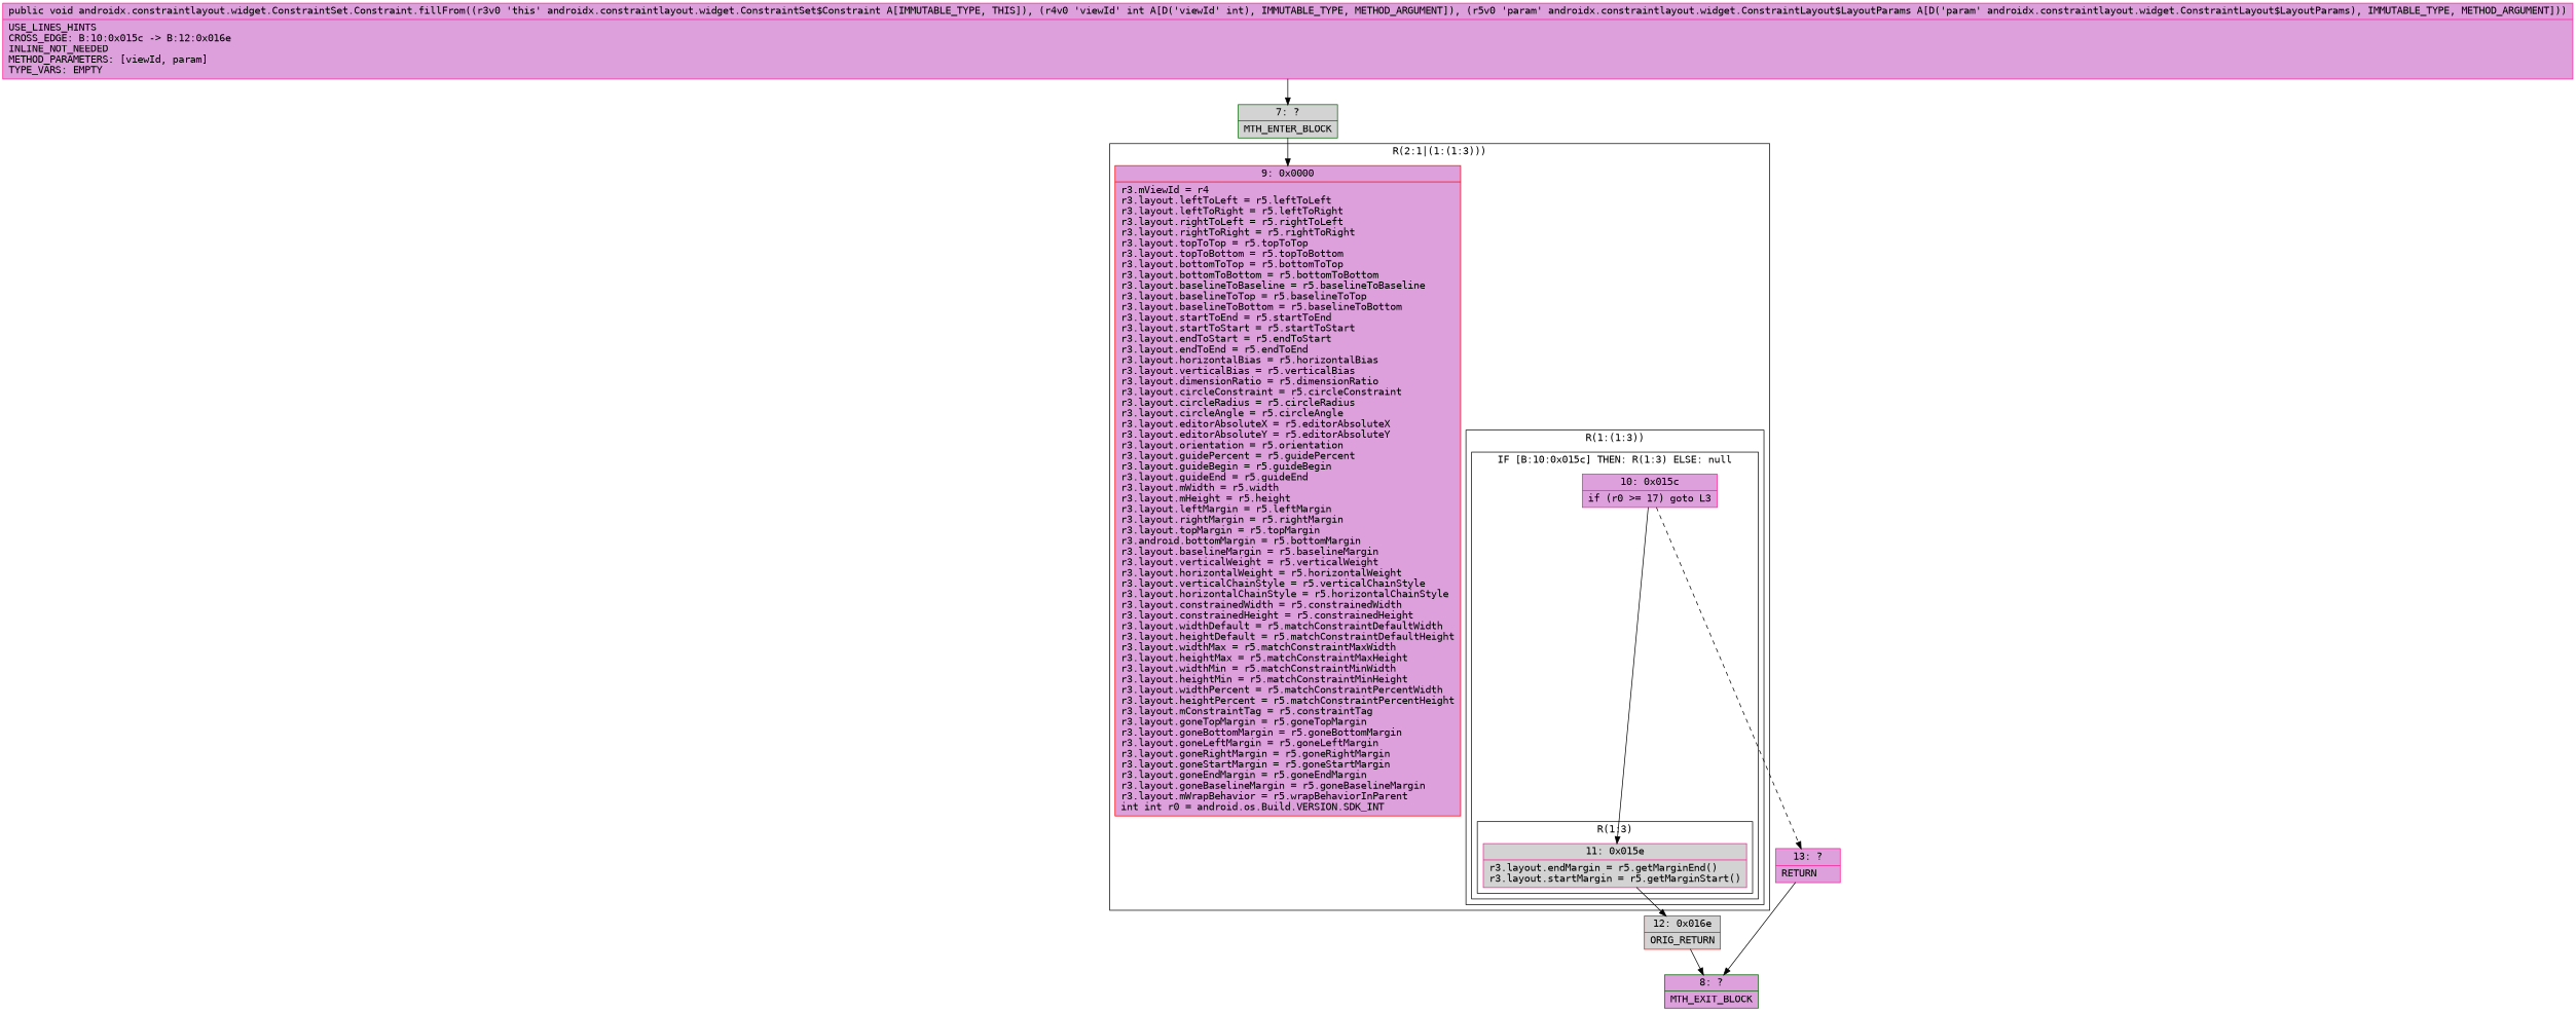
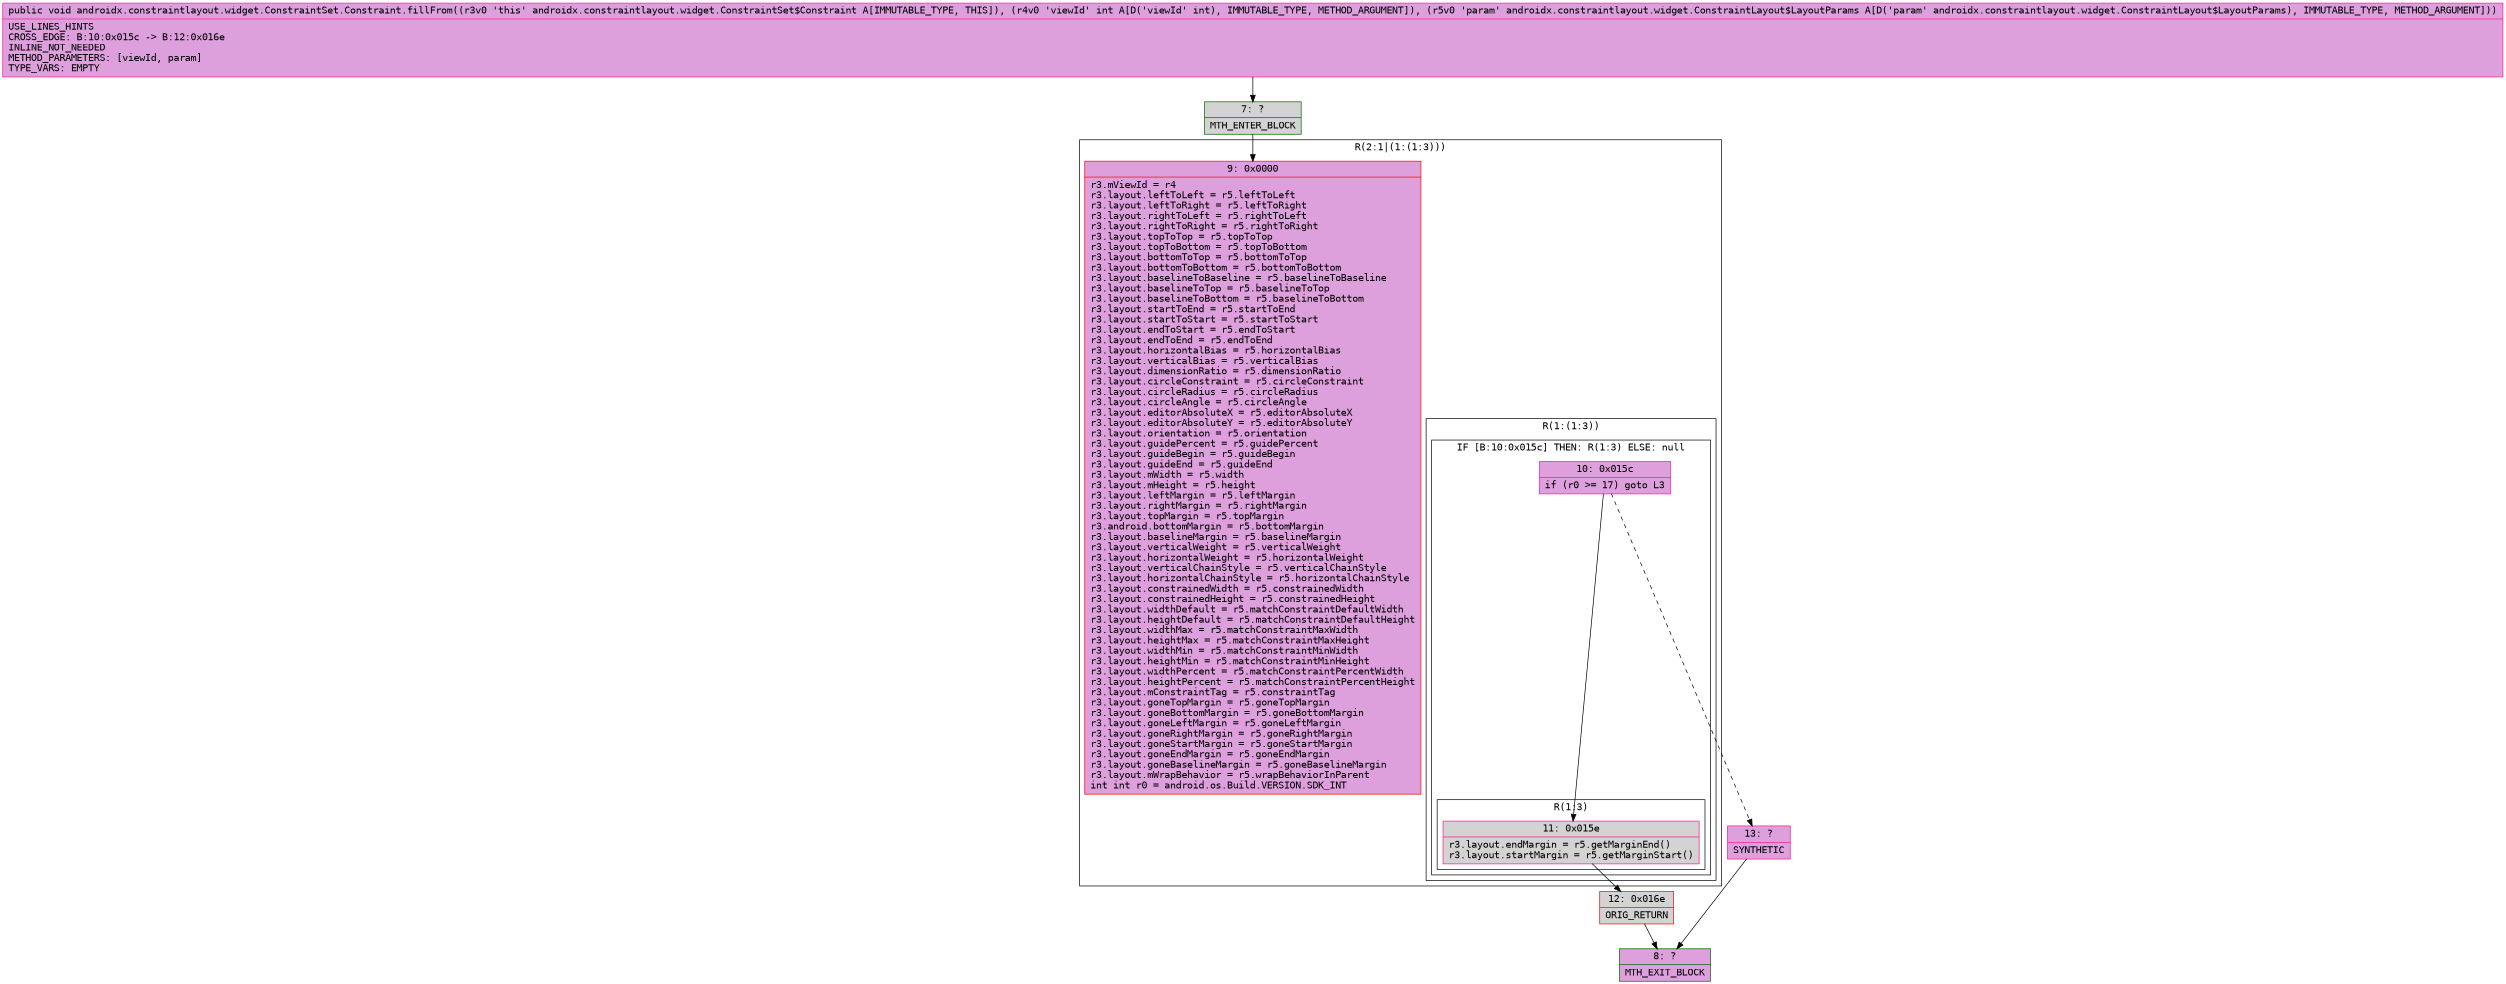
  digraph {
    fontname="DejaVu Sans Mono"
    node [color=deeppink fillcolor=plum fontname="DejaVu Sans Mono" shape=record style=filled]
    edge [fontname="DejaVu Sans Mono"]
    n1 [fillcolor=lightgrey label="{11\:\ 0x015e|r3.layout.endMargin = r5.getMarginEnd()\lr3.layout.startMargin = r5.getMarginStart()\l}"]
    n2 [label="{10\:\ 0x015c|if (r0 \>= 17) goto L3\l}"]
    n3 [color=red label="{9\:\ 0x0000|r3.mViewId = r4\lr3.layout.leftToLeft = r5.leftToLeft\lr3.layout.leftToRight = r5.leftToRight\lr3.layout.rightToLeft = r5.rightToLeft\lr3.layout.rightToRight = r5.rightToRight\lr3.layout.topToTop = r5.topToTop\lr3.layout.topToBottom = r5.topToBottom\lr3.layout.bottomToTop = r5.bottomToTop\lr3.layout.bottomToBottom = r5.bottomToBottom\lr3.layout.baselineToBaseline = r5.baselineToBaseline\lr3.layout.baselineToTop = r5.baselineToTop\lr3.layout.baselineToBottom = r5.baselineToBottom\lr3.layout.startToEnd = r5.startToEnd\lr3.layout.startToStart = r5.startToStart\lr3.layout.endToStart = r5.endToStart\lr3.layout.endToEnd = r5.endToEnd\lr3.layout.horizontalBias = r5.horizontalBias\lr3.layout.verticalBias = r5.verticalBias\lr3.layout.dimensionRatio = r5.dimensionRatio\lr3.layout.circleConstraint = r5.circleConstraint\lr3.layout.circleRadius = r5.circleRadius\lr3.layout.circleAngle = r5.circleAngle\lr3.layout.editorAbsoluteX = r5.editorAbsoluteX\lr3.layout.editorAbsoluteY = r5.editorAbsoluteY\lr3.layout.orientation = r5.orientation\lr3.layout.guidePercent = r5.guidePercent\lr3.layout.guideBegin = r5.guideBegin\lr3.layout.guideEnd = r5.guideEnd\lr3.layout.mWidth = r5.width\lr3.layout.mHeight = r5.height\lr3.layout.leftMargin = r5.leftMargin\lr3.layout.rightMargin = r5.rightMargin\lr3.layout.topMargin = r5.topMargin\lr3.android.bottomMargin = r5.bottomMargin\lr3.layout.baselineMargin = r5.baselineMargin\lr3.layout.verticalWeight = r5.verticalWeight\lr3.layout.horizontalWeight = r5.horizontalWeight\lr3.layout.verticalChainStyle = r5.verticalChainStyle\lr3.layout.horizontalChainStyle = r5.horizontalChainStyle\lr3.layout.constrainedWidth = r5.constrainedWidth\lr3.layout.constrainedHeight = r5.constrainedHeight\lr3.layout.widthDefault = r5.matchConstraintDefaultWidth\lr3.layout.heightDefault = r5.matchConstraintDefaultHeight\lr3.layout.widthMax = r5.matchConstraintMaxWidth\lr3.layout.heightMax = r5.matchConstraintMaxHeight\lr3.layout.widthMin = r5.matchConstraintMinWidth\lr3.layout.heightMin = r5.matchConstraintMinHeight\lr3.layout.widthPercent = r5.matchConstraintPercentWidth\lr3.layout.heightPercent = r5.matchConstraintPercentHeight\lr3.layout.mConstraintTag = r5.constraintTag\lr3.layout.goneTopMargin = r5.goneTopMargin\lr3.layout.goneBottomMargin = r5.goneBottomMargin\lr3.layout.goneLeftMargin = r5.goneLeftMargin\lr3.layout.goneRightMargin = r5.goneRightMargin\lr3.layout.goneStartMargin = r5.goneStartMargin\lr3.layout.goneEndMargin = r5.goneEndMargin\lr3.layout.goneBaselineMargin = r5.goneBaselineMargin\lr3.layout.mWrapBehavior = r5.wrapBehaviorInParent\lint int r0 = android.os.Build.VERSION.SDK_INT\l}"]
    n4 [color=red fillcolor=lightgrey label="{12\:\ 0x016e|ORIG_RETURN\l}"]
-   n5 [label="{13\:\ ?|RETURN\l}"]
+   n5 [label="{13\:\ ?|SYNTHETIC\l}"]
    n6 [color=darkgreen label="{8\:\ ?|MTH_EXIT_BLOCK\l}"]
    n7 [color=darkgreen fillcolor=lightgrey label="{7\:\ ?|MTH_ENTER_BLOCK\l}"]
    n8 [label="{public void androidx.constraintlayout.widget.ConstraintSet.Constraint.fillFrom((r3v0 'this' androidx.constraintlayout.widget.ConstraintSet$Constraint A[IMMUTABLE_TYPE, THIS]), (r4v0 'viewId' int A[D('viewId' int), IMMUTABLE_TYPE, METHOD_ARGUMENT]), (r5v0 'param' androidx.constraintlayout.widget.ConstraintLayout$LayoutParams A[D('param' androidx.constraintlayout.widget.ConstraintLayout$LayoutParams), IMMUTABLE_TYPE, METHOD_ARGUMENT]))  | USE_LINES_HINTS\lCROSS_EDGE: B:10:0x015c \-\> B:12:0x016e\lINLINE_NOT_NEEDED\lMETHOD_PARAMETERS: [viewId, param]\lTYPE_VARS: EMPTY\l}"]
    subgraph cluster_1 {
      label="R(2:1|(1:(1:3)))"
      n3
      subgraph cluster_2 {
        label="R(1:(1:3))"
        subgraph cluster_3 {
          label="IF [B:10:0x015c] THEN: R(1:3) ELSE: null"
          n2
          subgraph cluster_4 {
            label="R(1:3)"
            n1
          }
        }
      }
    }
    n1 -> n4
    n2 -> n1
    n2 -> n5 [style=dashed]
    n4 -> n6
    n5 -> n6
    n7 -> n3
    n8 -> n7
  }
